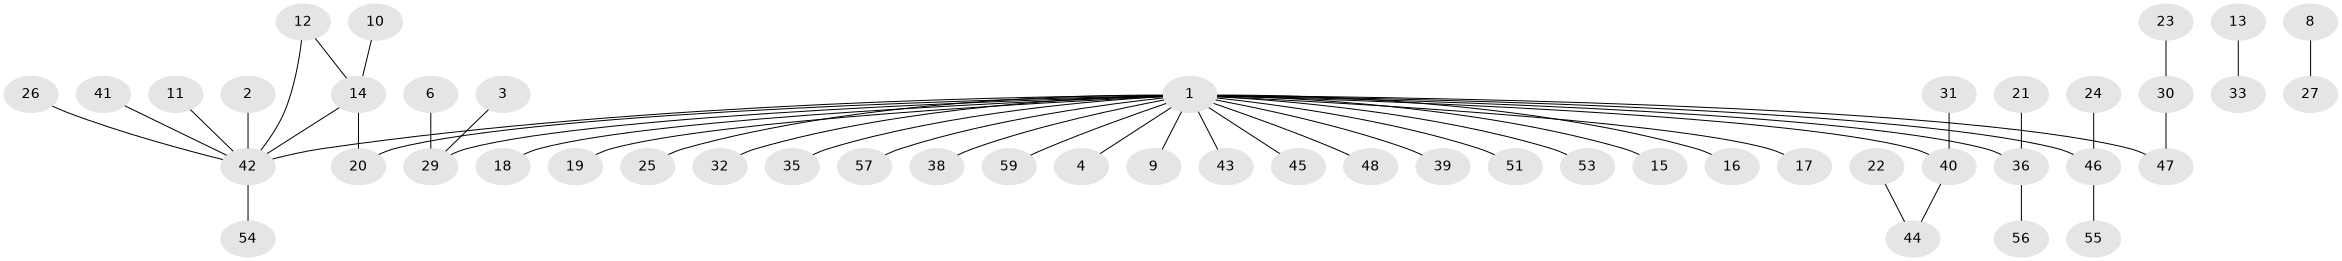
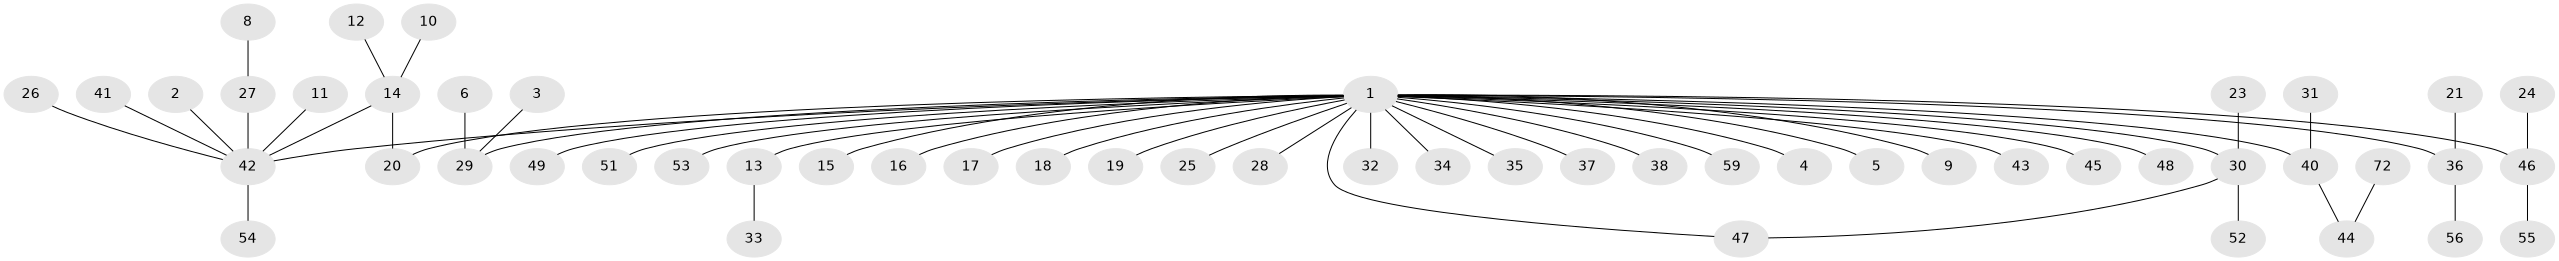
  graph {
    fontname="DejaVu Sans"
    node [color=gray90 fontname="DejaVu Sans" style=filled]
    edge [fontname="DejaVu Sans" weight=1.0]
    1
    4
+   5
    9
    13
    15
    16
    17
    18
    19
    20
    25
+   28
    29
    30
    32
+   34
    35
    36
-   37 [label=57]
+   37
    38
    n22 [label=59]
    40
    42
    43
    45
    46
    47
    48
-   49 [label=39]
+   49
    51
    53
    33
+   52
    56
    44
    54
    55
    2
    3
    6
    8
    27
    10
    14
    11
    12
    21
-   22
+   22 [label=72]
    23
    24
    26
    31
    41
    1 -- 4
+   1 -- 5
    1 -- 9
+   1 -- 13
    1 -- 15
    1 -- 16
    1 -- 17
    1 -- 18
    1 -- 19
    1 -- 20
    1 -- 25
+   1 -- 28
    1 -- 29
+   1 -- 30
    1 -- 32
+   1 -- 34
    1 -- 35
    1 -- 36
    1 -- 37
    1 -- 38
    1 -- n22
    1 -- 40
    1 -- 42
    1 -- 43
    1 -- 45
    1 -- 46
    1 -- 47
    1 -- 48
    1 -- 49
    1 -- 51
    1 -- 53
    13 -- 33
    30 -- 47
+   30 -- 52
    36 -- 56
    40 -- 44
    42 -- 54
    46 -- 55
    2 -- 42
    3 -- 29
    6 -- 29
    8 -- 27
-   12 -- 42
+   27 -- 42
    10 -- 14
    14 -- 20
    14 -- 42
    11 -- 42
    12 -- 14
    21 -- 36
    22 -- 44
    23 -- 30
    24 -- 46
    26 -- 42
    31 -- 40
    41 -- 42
  }
